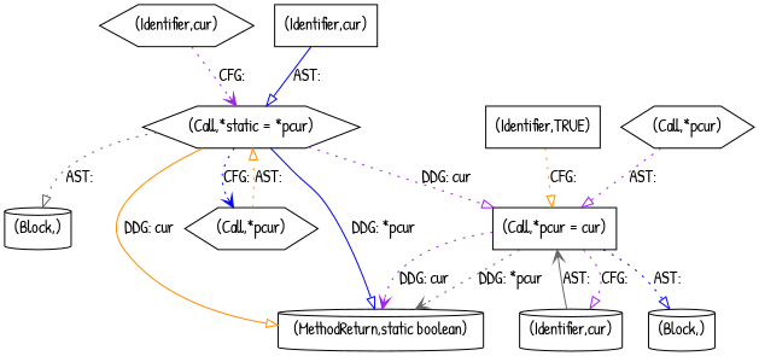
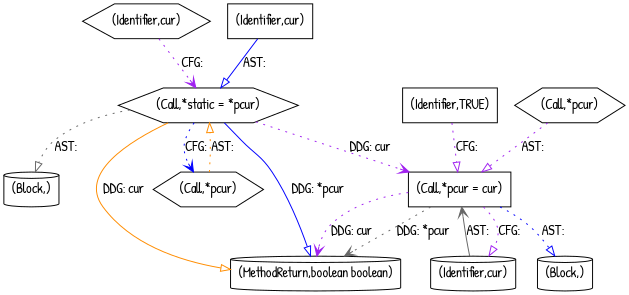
  digraph {
    fontname="Patrick Hand"
    node [fontname="Patrick Hand" shape=cylinder]
    edge [arrowhead=onormal color=purple fontname="Patrick Hand" style=dotted]
    n1 [label="(Call,*pcur = cur)" shape=box]
-   n2 [label="(MethodReturn,static boolean)"]
+   n2 [label="(MethodReturn,boolean boolean)"]
    n3 [label="(Identifier,cur)"]
    n4 [label="(Block,)"]
    n5 [label="(Call,*static = *pcur)" shape=hexagon]
    n6 [label="(Call,*pcur)" shape=hexagon]
    n7 [label="(Block,)"]
    n8 [label="(Identifier,TRUE)" shape=box]
    n9 [label="(Identifier,cur)" shape=hexagon]
    n10 [label="(Call,*pcur)" shape=hexagon]
    n11 [label="(Identifier,cur)" shape=box]
    n1 -> n2 [arrowhead=vee label="DDG: cur"]
    n1 -> n2 [arrowhead=vee color=gray40 label="DDG: *pcur"]
    n1 -> n3 [label="CFG: "]
    n1 -> n4 [color=blue label="AST: "]
    n3 -> n1 [arrowhead=vee color=gray40 label="AST: " style=solid]
-   n5 -> n1 [label="DDG: cur"]
+   n5 -> n1 [arrowhead=vee label="DDG: cur"]
    n5 -> n2 [color=blue label="DDG: *pcur" style=solid]
    n5 -> n2 [color=darkorange label="DDG: cur" style=solid]
    n5 -> n6 [arrowhead=vee color=blue label="CFG: "]
    n5 -> n7 [color=gray40 label="AST: "]
    n6 -> n5 [color=darkorange label="AST: "]
-   n8 -> n1 [color=darkorange label="CFG: "]
+   n8 -> n1 [label="CFG: "]
    n9 -> n5 [arrowhead=vee label="CFG: "]
    n10 -> n1 [label="AST: "]
    n11 -> n5 [color=blue label="AST: " style=solid]
  }
